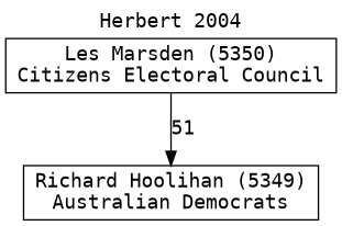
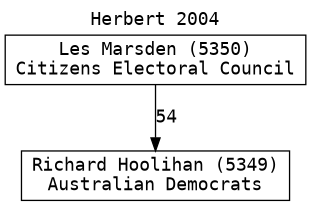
  digraph {
    label="Herbert 2004"
    labelloc=t
    mclimit=10
    fontname="DejaVu Sans Mono"
    node [shape=box fontname="DejaVu Sans Mono"]
    n1 [label="Richard Hoolihan (5349)\nAustralian Democrats"]
    n2 [label="Les Marsden (5350)\nCitizens Electoral Council"]
-   n2 -> n1 [label=51 fontname="DejaVu Sans Mono"]
+   n2 -> n1 [label=54 fontname="DejaVu Sans Mono"]
  }
